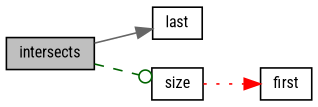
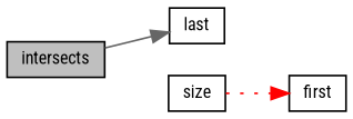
  digraph {
    fontname="Roboto Condensed"
    rankdir=LR
    node [color=black fontname="Roboto Condensed" fontsize=10 shape=record]
    edge [arrowhead=normal fontname="Roboto Condensed" fontsize=10 labelfontname=FreeSans labelfontsize=10]
    n1 [fillcolor=grey75 fontcolor=black height=0.2 label=intersects style=filled width=0.4]
    n2 [height=0.2 label=last width=0.4]
    n3 [height=0.2 label=size width=0.4]
    n4 [height=0.2 label=first width=0.4]
    n1 -> n2 [color=gray40 style=solid]
-   n1 -> n3 [arrowhead=odot color=darkgreen style=dashed]
    n3 -> n4 [color=red style=dotted]
  }
